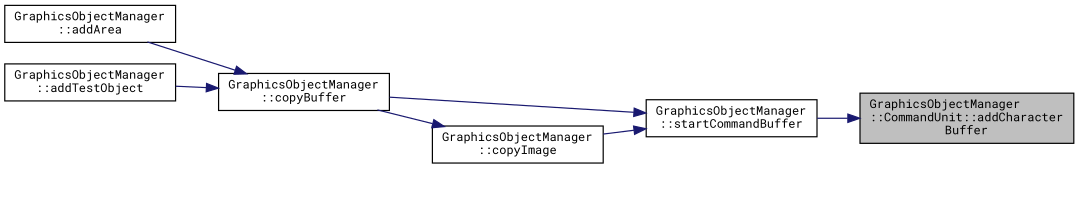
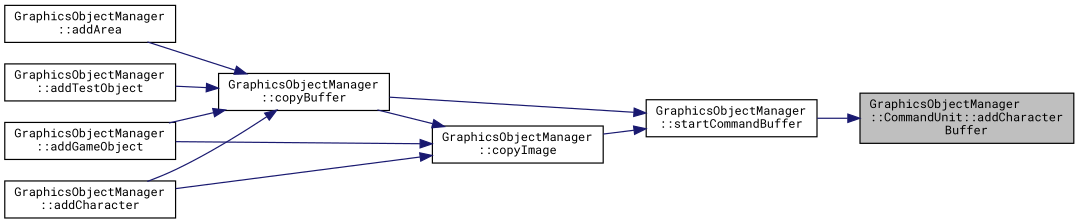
  digraph {
    fontname="Roboto Mono"
    rankdir=RL
    node [color=black fillcolor=white fontname="Roboto Mono" fontsize=10 shape=record style=filled]
    edge [color=midnightblue dir=back fontname="Roboto Mono" fontsize=10 labelfontname=Helvetica labelfontsize=10 style=solid]
    n1 [fillcolor=grey75 fontcolor=black height=0.2 label="GraphicsObjectManager\l::CommandUnit::addCharacter\lBuffer" width=0.4]
    n2 [height=0.2 label="GraphicsObjectManager\l::startCommandBuffer" width=0.4]
    n3 [height=0.2 label="GraphicsObjectManager\l::copyBuffer" width=0.4]
    n4 [height=0.2 label="GraphicsObjectManager\l::copyImage" width=0.4]
    n5 [height=0.2 label="GraphicsObjectManager\l::addArea" width=0.4]
+   n6 [height=0.2 label="GraphicsObjectManager\l::addCharacter" width=0.4]
+   n7 [height=0.2 label="GraphicsObjectManager\l::addGameObject" width=0.4]
    n8 [height=0.2 label="GraphicsObjectManager\l::addTestObject" width=0.4]
    n1 -> n2
    n2 -> n3
    n2 -> n4
    n3 -> n5
+   n3 -> n6
+   n3 -> n7
    n3 -> n8
    n4 -> n3
+   n4 -> n6
+   n4 -> n7
  }
